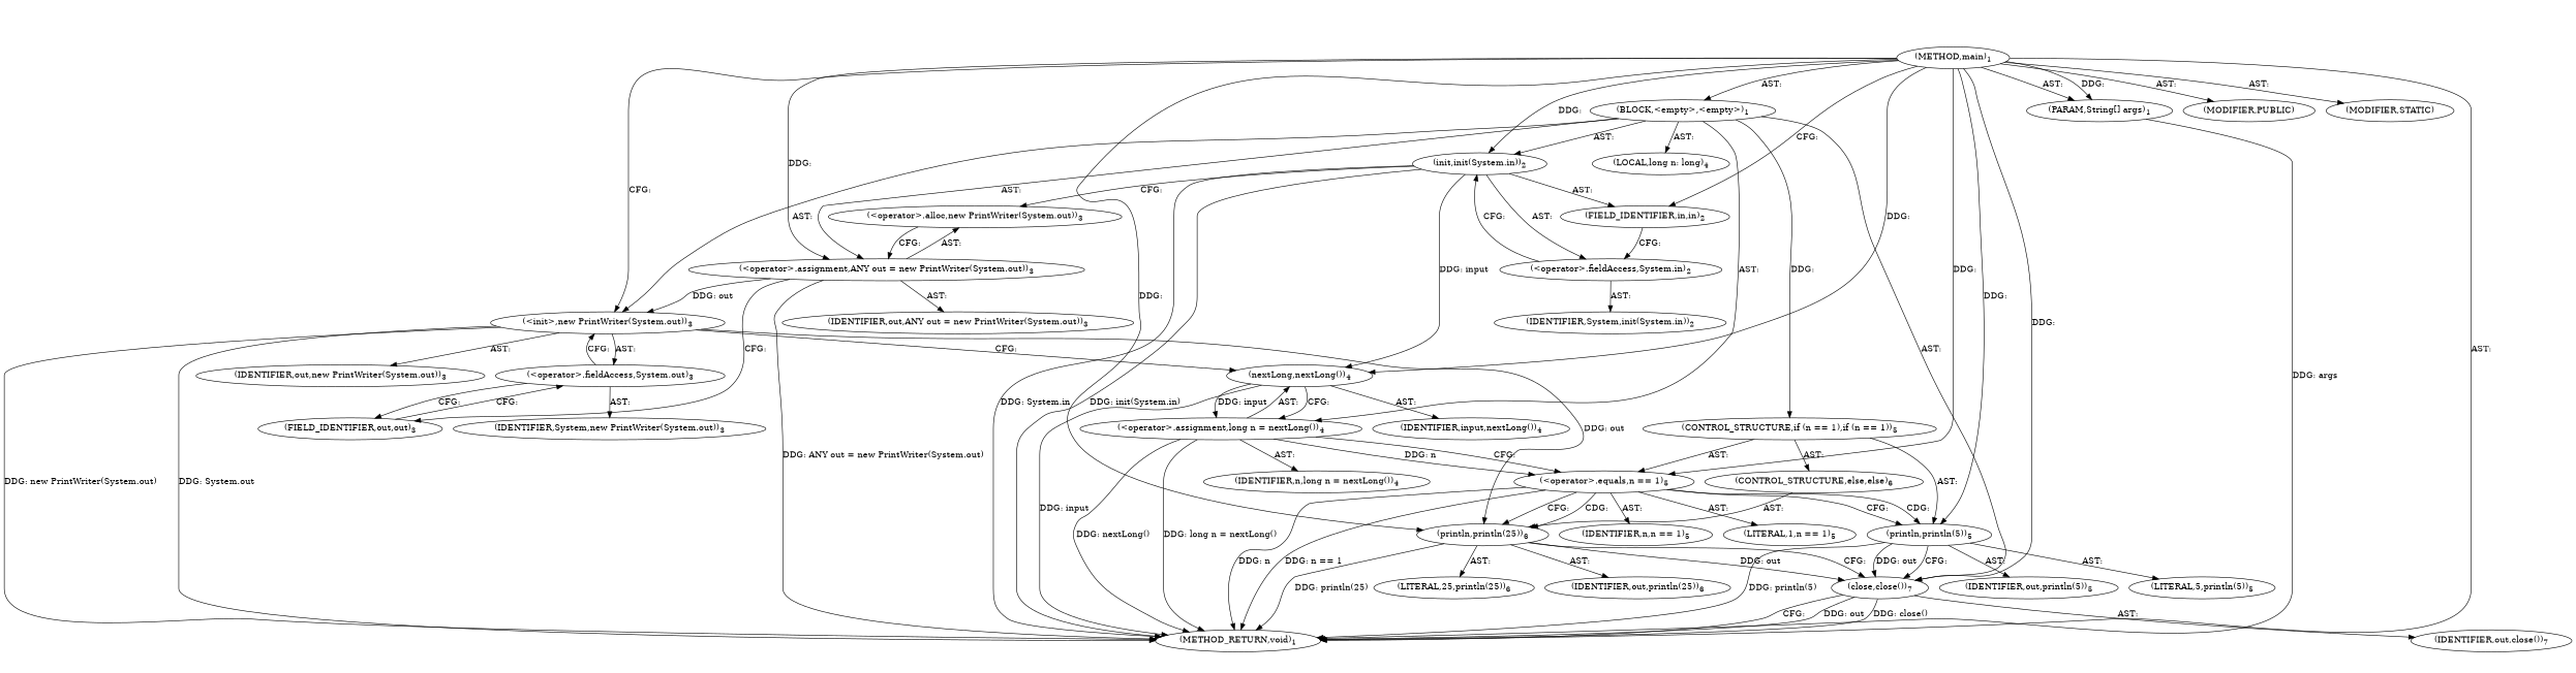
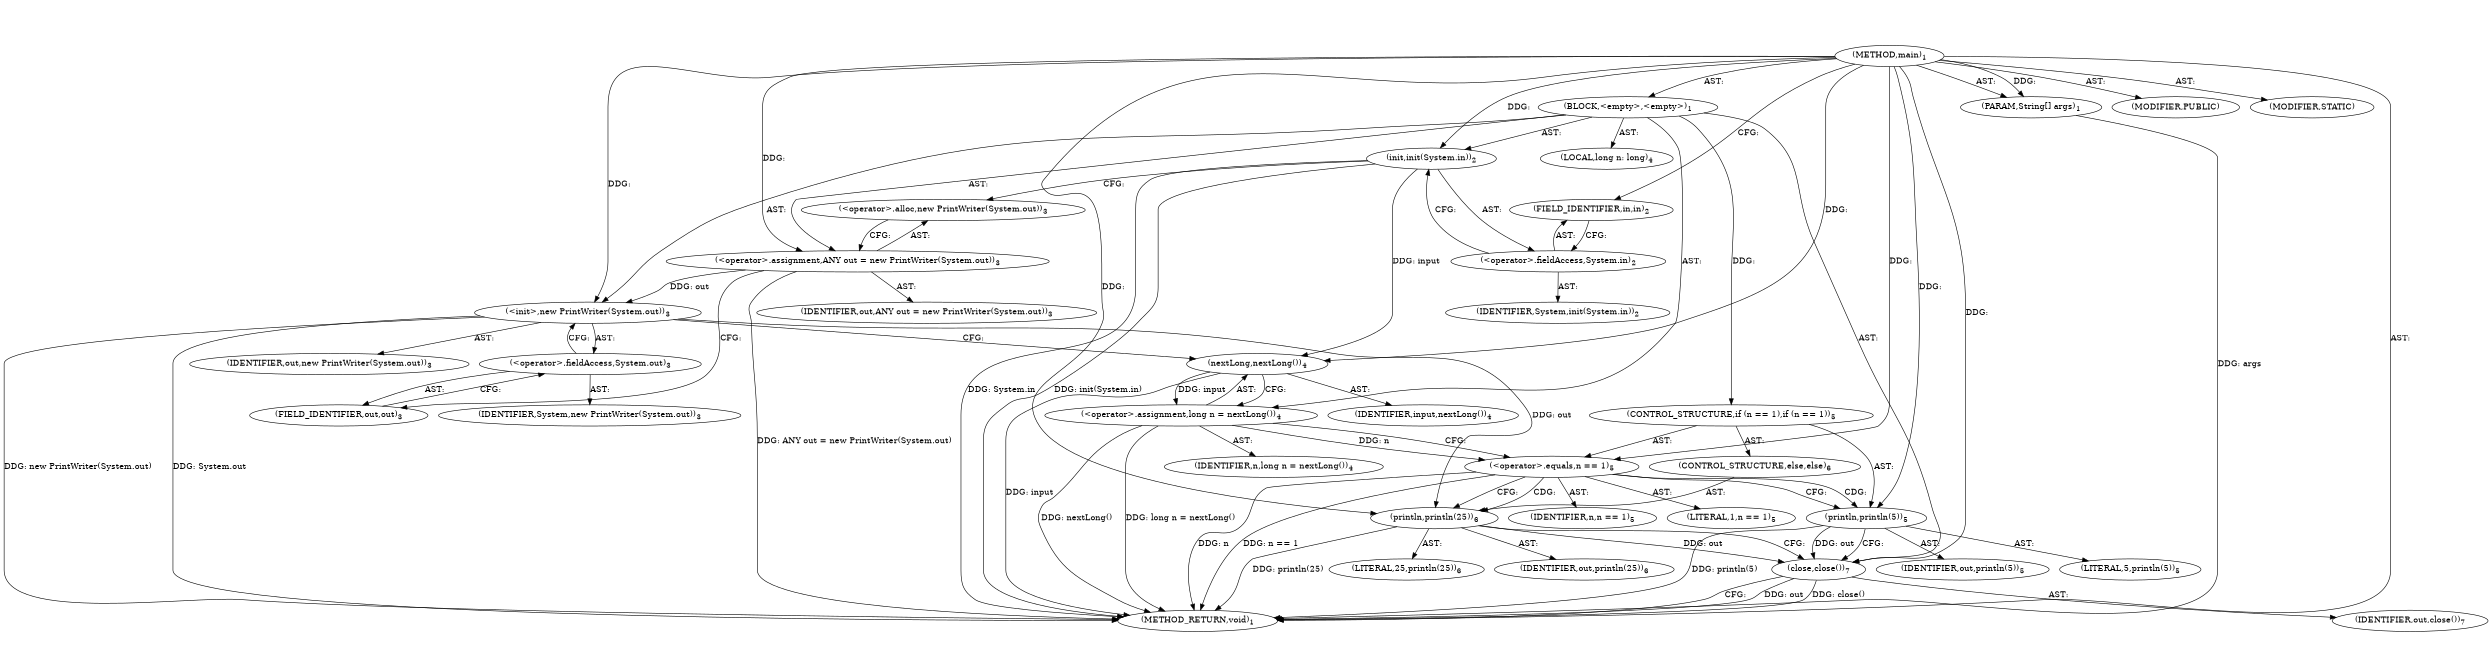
  digraph {
    n1 [label=<(METHOD,main)<SUB>1</SUB>>]
    n2 [label=<(PARAM,String[] args)<SUB>1</SUB>>]
    n3 [label=<(BLOCK,&lt;empty&gt;,&lt;empty&gt;)<SUB>1</SUB>>]
    n4 [label=<(init,init(System.in))<SUB>2</SUB>>]
    n5 [label=<(FIELD_IDENTIFIER,in,in)<SUB>2</SUB>>]
    n6 [label=<(&lt;operator&gt;.assignment,ANY out = new PrintWriter(System.out))<SUB>3</SUB>>]
    n7 [label=<(&lt;init&gt;,new PrintWriter(System.out))<SUB>3</SUB>>]
    n8 [label=<(nextLong,nextLong())<SUB>4</SUB>>]
    n9 [label=<(&lt;operator&gt;.equals,n == 1)<SUB>5</SUB>>]
    n10 [label=<(println,println(5))<SUB>5</SUB>>]
    n11 [label=<(println,println(25))<SUB>6</SUB>>]
    n12 [label=<(close,close())<SUB>7</SUB>>]
    n13 [label=<(MODIFIER,PUBLIC)>]
    n14 [label=<(MODIFIER,STATIC)>]
    n15 [label=<(METHOD_RETURN,void)<SUB>1</SUB>>]
    n16 [label=<(LOCAL,long n: long)<SUB>4</SUB>>]
    n17 [label=<(&lt;operator&gt;.assignment,long n = nextLong())<SUB>4</SUB>>]
    n18 [label=<(CONTROL_STRUCTURE,if (n == 1),if (n == 1))<SUB>5</SUB>>]
    n19 [label=<(&lt;operator&gt;.fieldAccess,System.in)<SUB>2</SUB>>]
    n20 [label=<(&lt;operator&gt;.alloc,new PrintWriter(System.out))<SUB>3</SUB>>]
    n21 [label=<(IDENTIFIER,out,ANY out = new PrintWriter(System.out))<SUB>3</SUB>>]
    n22 [label=<(FIELD_IDENTIFIER,out,out)<SUB>3</SUB>>]
    n23 [label=<(IDENTIFIER,out,new PrintWriter(System.out))<SUB>3</SUB>>]
    n24 [label=<(&lt;operator&gt;.fieldAccess,System.out)<SUB>3</SUB>>]
    n25 [label=<(IDENTIFIER,input,nextLong())<SUB>4</SUB>>]
    n26 [label=<(IDENTIFIER,n,n == 1)<SUB>5</SUB>>]
    n27 [label=<(LITERAL,1,n == 1)<SUB>5</SUB>>]
    n28 [label=<(IDENTIFIER,out,println(5))<SUB>5</SUB>>]
    n29 [label=<(LITERAL,5,println(5))<SUB>5</SUB>>]
    n30 [label=<(IDENTIFIER,out,println(25))<SUB>6</SUB>>]
    n31 [label=<(LITERAL,25,println(25))<SUB>6</SUB>>]
    n32 [label=<(IDENTIFIER,out,close())<SUB>7</SUB>>]
    n33 [label=<(IDENTIFIER,n,long n = nextLong())<SUB>4</SUB>>]
    n34 [label=<(CONTROL_STRUCTURE,else,else)<SUB>6</SUB>>]
    n35 [label=<(IDENTIFIER,System,init(System.in))<SUB>2</SUB>>]
    n36 [label=<(IDENTIFIER,System,new PrintWriter(System.out))<SUB>3</SUB>>]
    n1 -> n2 [label="AST: "]
    n1 -> n2 [label="DDG: "]
    n1 -> n3 [label="AST: "]
    n1 -> n4 [label="DDG: "]
    n1 -> n5 [label="CFG: "]
    n1 -> n6 [label="DDG: "]
-   n1 -> n7 [label="CFG: "]
+   n1 -> n7 [label="DDG: "]
    n1 -> n8 [label="DDG: "]
    n1 -> n9 [label="DDG: "]
    n1 -> n10 [label="DDG: "]
    n1 -> n11 [label="DDG: "]
    n1 -> n12 [label="DDG: "]
    n1 -> n13 [label="AST: "]
    n1 -> n14 [label="AST: "]
    n1 -> n15 [label="AST: "]
    n2 -> n15 [label="DDG: args"]
    n3 -> n4 [label="AST: "]
    n3 -> n6 [label="AST: "]
    n3 -> n7 [label="AST: "]
    n3 -> n12 [label="AST: "]
    n3 -> n16 [label="AST: "]
    n3 -> n17 [label="AST: "]
    n3 -> n18 [label="DDG: "]
    n4 -> n8 [label="DDG: input"]
    n4 -> n15 [label="DDG: System.in"]
    n4 -> n15 [label="DDG: init(System.in)"]
    n4 -> n19 [label="AST: "]
    n4 -> n20 [label="CFG: "]
    n5 -> n19 [label="CFG: "]
    n6 -> n7 [label="DDG: out"]
    n6 -> n15 [label="DDG: ANY out = new PrintWriter(System.out)"]
    n6 -> n20 [label="AST: "]
    n6 -> n21 [label="AST: "]
    n6 -> n22 [label="CFG: "]
    n7 -> n8 [label="CFG: "]
    n7 -> n11 [label="DDG: out"]
    n7 -> n15 [label="DDG: System.out"]
    n7 -> n15 [label="DDG: new PrintWriter(System.out)"]
    n7 -> n23 [label="AST: "]
    n7 -> n24 [label="AST: "]
    n8 -> n15 [label="DDG: input"]
    n8 -> n17 [label="CFG: "]
    n8 -> n17 [label="DDG: input"]
    n8 -> n25 [label="AST: "]
    n9 -> n10 [label="CFG: "]
    n9 -> n10 [label="CDG: "]
    n9 -> n11 [label="CFG: "]
    n9 -> n11 [label="CDG: "]
    n9 -> n15 [label="DDG: n"]
    n9 -> n15 [label="DDG: n == 1"]
    n9 -> n26 [label="AST: "]
    n9 -> n27 [label="AST: "]
    n10 -> n12 [label="CFG: "]
    n10 -> n12 [label="DDG: out"]
    n10 -> n15 [label="DDG: println(5)"]
    n10 -> n28 [label="AST: "]
    n10 -> n29 [label="AST: "]
    n11 -> n12 [label="CFG: "]
    n11 -> n12 [label="DDG: out"]
    n11 -> n15 [label="DDG: println(25)"]
    n11 -> n30 [label="AST: "]
    n11 -> n31 [label="AST: "]
    n12 -> n15 [label="CFG: "]
    n12 -> n15 [label="DDG: out"]
    n12 -> n15 [label="DDG: close()"]
    n12 -> n32 [label="AST: "]
    n17 -> n8 [label="AST: "]
    n17 -> n9 [label="CFG: "]
    n17 -> n9 [label="DDG: n"]
    n17 -> n15 [label="DDG: nextLong()"]
    n17 -> n15 [label="DDG: long n = nextLong()"]
    n17 -> n33 [label="AST: "]
    n18 -> n9 [label="AST: "]
    n18 -> n10 [label="AST: "]
    n18 -> n34 [label="AST: "]
    n19 -> n4 [label="CFG: "]
-   n4 -> n5 [label="AST: "]
+   n19 -> n5 [label="AST: "]
    n19 -> n35 [label="AST: "]
    n20 -> n6 [label="CFG: "]
    n22 -> n24 [label="CFG: "]
    n24 -> n7 [label="CFG: "]
-   n24 -> n22 [label="CFG: "]
+   n24 -> n22 [label="AST: "]
    n24 -> n36 [label="AST: "]
    n34 -> n11 [label="AST: "]
  }
